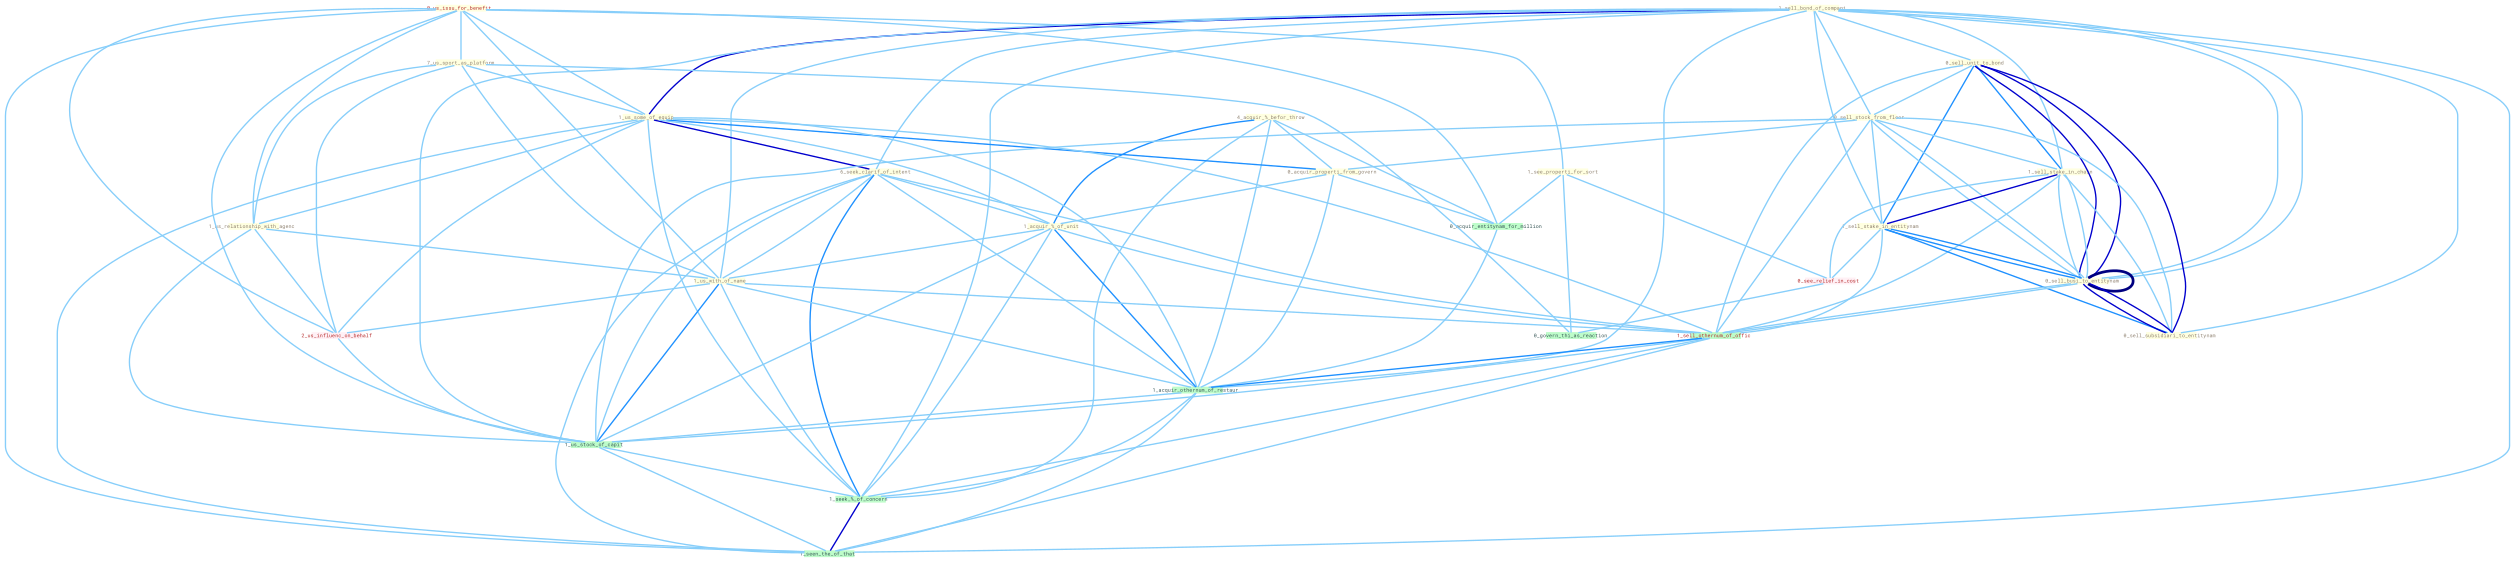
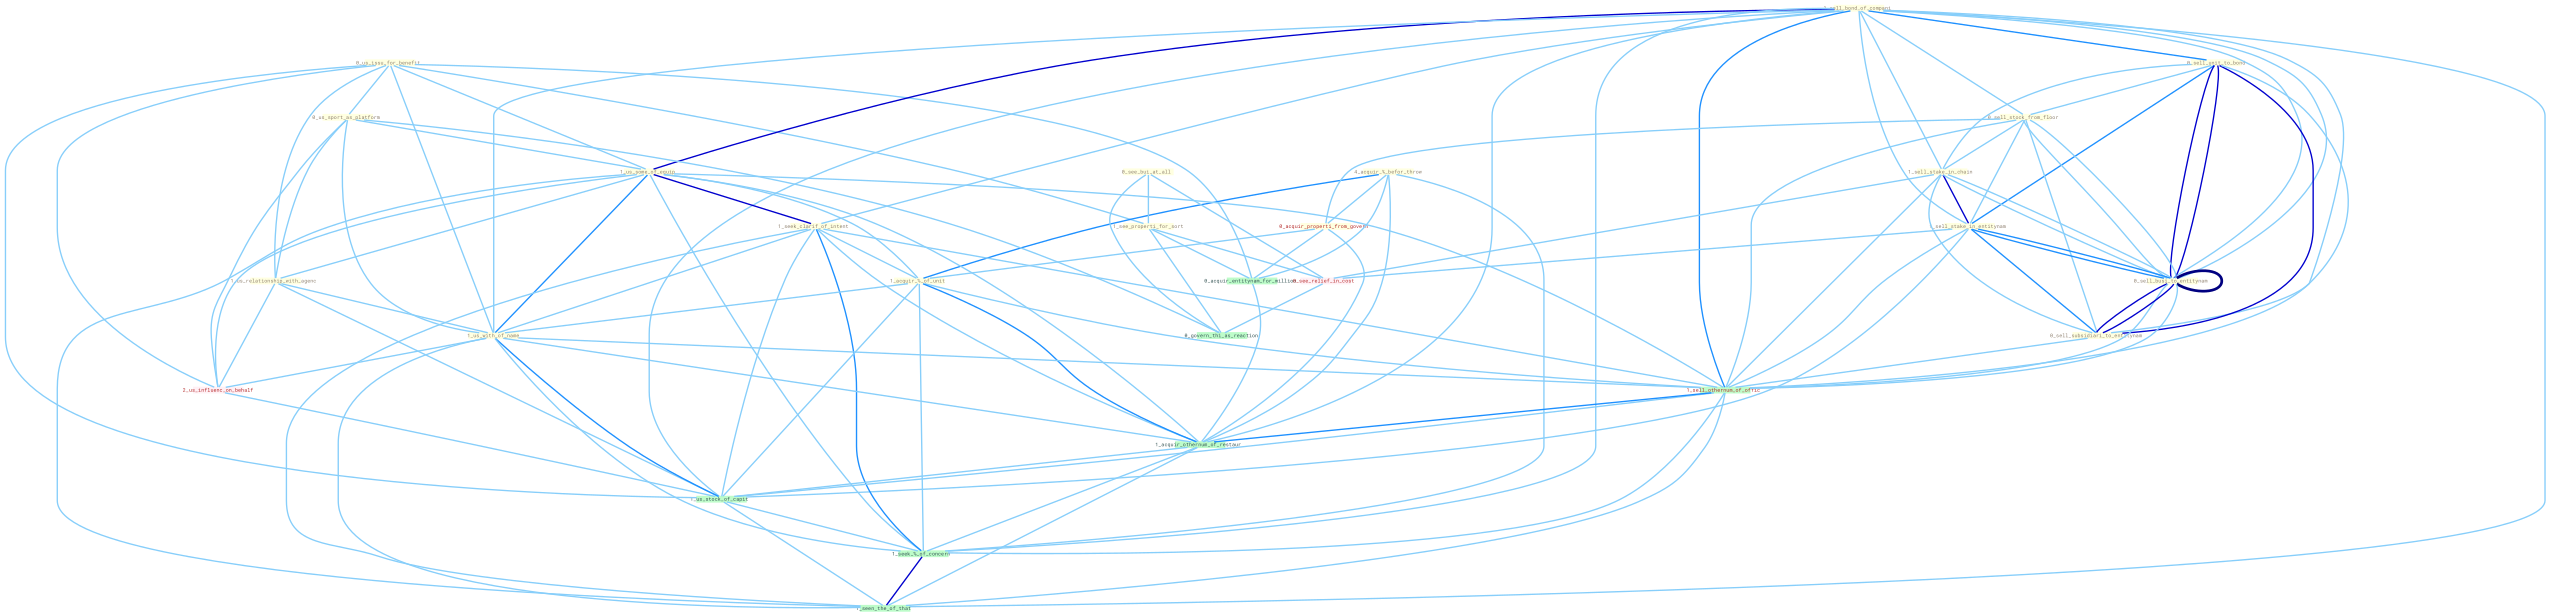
  graph {
    fontname="Roboto Mono"
    node [color="#ffffe0" fixedsize=true fontcolor="#8b7d6b" fontname="Roboto Mono" fontsize=4 shape=polygon style=filled]
    edge [color="#87cefa" fontname="Roboto Mono" w=1]
-   "0_us_issu_for_benefit " [fontcolor="#b22222" height=.06 width=.5]
+   "0_us_issu_for_benefit " [height=.06 width=.5]
    "1_sell_bond_of_compani " [height=.06 width=.5]
    n3 [height=.06 label="4_acquir_%_befor_throw" width=.5]
-   "0_us_sport_as_platform " [height=.06 width=.5 label="7_us_sport_as_platform"]
+   "0_us_sport_as_platform " [height=.06 width=.5]
    n5 [height=.06 label="0_sell_unit_to_bond" width=.5]
    "1_us_some_of_equip " [height=.06 width=.5]
    "0_sell_stock_from_floor " [height=.06 width=.5]
    "1_sell_stake_in_chain " [height=.06 width=.5]
    "1_sell_stake_in_entitynam " [height=.06 width=.5]
-   "1_seek_clarif_of_intent " [height=.06 width=.5 label="6_seek_clarif_of_intent"]
+   "1_seek_clarif_of_intent " [height=.06 width=.5]
    "0_sell_busi_to_entitynam " [height=.06 width=.5]
-   "0_acquir_properti_from_govern " [height=.06 width=.5]
+   "0_see_bui_at_all " [height=.06 width=.5]
+   "0_acquir_properti_from_govern " [fontcolor="#b22222" height=.06 width=.5]
    "0_sell_subsidiari_to_entitynam " [height=.06 width=.5]
    "1_us_relationship_with_agenc " [height=.06 width=.5]
    "1_acquir_%_of_unit " [height=.06 width=.5]
    n17 [height=.06 label="1_see_properti_for_sort" width=.5]
    n18 [height=.06 label="1_us_with_of_name" width=.5]
    n19 [color="#fff0f5" fontcolor="#b22222" height=.06 label="2_us_influenc_on_behalf" width=.5]
    "0_see_relief_in_cost " [color="#fff0f5" fontcolor="#b22222" height=.06 width=.5]
    "0_acquir_entitynam_for_million " [color="#BDFCC9" fontcolor="#2f4f4f" height=.06 width=.5]
    "1_us_stock_of_capit " [color="#BDFCC9" fontcolor="#2f4f4f" height=.06 width=.5]
    "1_sell_othernum_of_offic " [color="#BDFCC9" fontcolor="#b22222" height=.06 width=.5]
    "1_acquir_othernum_of_restaur " [color="#BDFCC9" fontcolor="#2f4f4f" height=.06 width=.5]
    "1_seek_%_of_concern " [color="#BDFCC9" fontcolor="#2f4f4f" height=.06 width=.5]
    "1_seen_the_of_that " [color="#BDFCC9" fontcolor="#2f4f4f" height=.06 width=.5]
    n27 [color="#BDFCC9" fontcolor="#2f4f4f" height=.06 label="0_govern_thi_as_reaction" width=.5]
    subgraph sub_1 {
      "0_us_issu_for_benefit "
      "1_sell_bond_of_compani "
      n3
      "0_us_sport_as_platform "
      n5
      "1_us_some_of_equip "
      "0_sell_stock_from_floor "
      "1_sell_stake_in_chain "
      "1_sell_stake_in_entitynam "
      "1_seek_clarif_of_intent "
      "0_sell_busi_to_entitynam "
+     "0_see_bui_at_all "
      "0_acquir_properti_from_govern "
      "0_sell_subsidiari_to_entitynam "
      "1_us_relationship_with_agenc "
      "1_acquir_%_of_unit "
      n17
      n18
    }
    subgraph sub_2 {
      n19
      "0_see_relief_in_cost "
    }
    "0_us_issu_for_benefit " -- "0_us_sport_as_platform "
    "0_us_issu_for_benefit " -- "1_us_some_of_equip "
    "0_us_issu_for_benefit " -- "1_us_relationship_with_agenc "
    "0_us_issu_for_benefit " -- n17
    "0_us_issu_for_benefit " -- n18
    "0_us_issu_for_benefit " -- n19
    "0_us_issu_for_benefit " -- "0_acquir_entitynam_for_million "
    "0_us_issu_for_benefit " -- "1_us_stock_of_capit "
-   "1_sell_bond_of_compani " -- n5
+   "1_sell_bond_of_compani " -- n5 [color="#1e90ff"]
    "1_sell_bond_of_compani " -- "1_us_some_of_equip " [color="#0000cd"]
    "1_sell_bond_of_compani " -- "0_sell_stock_from_floor "
    "1_sell_bond_of_compani " -- "1_sell_stake_in_chain "
    "1_sell_bond_of_compani " -- "1_sell_stake_in_entitynam "
    "1_sell_bond_of_compani " -- "1_seek_clarif_of_intent "
    "1_sell_bond_of_compani " -- "0_sell_busi_to_entitynam "
    "1_sell_bond_of_compani " -- "0_sell_busi_to_entitynam "
    "1_sell_bond_of_compani " -- "0_sell_subsidiari_to_entitynam "
    "1_sell_bond_of_compani " -- n18
    "1_sell_bond_of_compani " -- "1_us_stock_of_capit "
+   "1_sell_bond_of_compani " -- "1_sell_othernum_of_offic " [color="#1e90ff" w=2]
    "1_sell_bond_of_compani " -- "1_acquir_othernum_of_restaur "
    "1_sell_bond_of_compani " -- "1_seek_%_of_concern "
    "1_sell_bond_of_compani " -- "1_seen_the_of_that "
    n3 -- "0_acquir_properti_from_govern "
    n3 -- "1_acquir_%_of_unit " [color="#1e90ff" w=2]
    n3 -- "0_acquir_entitynam_for_million "
    n3 -- "1_acquir_othernum_of_restaur "
    n3 -- "1_seek_%_of_concern "
    "0_us_sport_as_platform " -- "1_us_some_of_equip "
    "0_us_sport_as_platform " -- "1_us_relationship_with_agenc "
    "0_us_sport_as_platform " -- n18
    "0_us_sport_as_platform " -- n19
    "0_us_sport_as_platform " -- n27
    n5 -- "0_sell_stock_from_floor "
-   n5 -- "1_sell_stake_in_chain " [color="#1e90ff"]
+   n5 -- "1_sell_stake_in_chain "
    n5 -- "1_sell_stake_in_entitynam " [color="#1e90ff" w=2]
    n5 -- "0_sell_busi_to_entitynam " [color="#0000cd" w=3]
    n5 -- "0_sell_busi_to_entitynam " [color="#0000cd" w=3]
    n5 -- "0_sell_subsidiari_to_entitynam " [color="#0000cd" w=3]
    n5 -- "1_sell_othernum_of_offic "
    "1_us_some_of_equip " -- "1_seek_clarif_of_intent " [color="#0000cd"]
    "1_us_some_of_equip " -- "1_us_relationship_with_agenc "
    "1_us_some_of_equip " -- "1_acquir_%_of_unit "
-   "1_us_some_of_equip " -- "0_acquir_properti_from_govern " [color="#1e90ff" w=2]
+   "1_us_some_of_equip " -- n18 [color="#1e90ff" w=2]
    "1_us_some_of_equip " -- n19
    "1_us_some_of_equip " -- "1_sell_othernum_of_offic "
    "1_us_some_of_equip " -- "1_acquir_othernum_of_restaur "
    "1_us_some_of_equip " -- "1_seek_%_of_concern "
    "1_us_some_of_equip " -- "1_seen_the_of_that "
    "0_sell_stock_from_floor " -- "1_sell_stake_in_chain "
    "0_sell_stock_from_floor " -- "1_sell_stake_in_entitynam "
    "0_sell_stock_from_floor " -- "0_sell_busi_to_entitynam "
    "0_sell_stock_from_floor " -- "0_sell_busi_to_entitynam "
    "0_sell_stock_from_floor " -- "0_acquir_properti_from_govern "
    "0_sell_stock_from_floor " -- "0_sell_subsidiari_to_entitynam "
-   "0_sell_stock_from_floor " -- "1_us_stock_of_capit "
+   "1_sell_stake_in_entitynam " -- "1_us_stock_of_capit "
    "0_sell_stock_from_floor " -- "1_sell_othernum_of_offic "
    "1_sell_stake_in_chain " -- "1_sell_stake_in_entitynam " [color="#0000cd" w=3]
    "1_sell_stake_in_chain " -- "0_sell_busi_to_entitynam "
    "1_sell_stake_in_chain " -- "0_sell_busi_to_entitynam "
    "1_sell_stake_in_chain " -- "0_sell_subsidiari_to_entitynam "
    "1_sell_stake_in_chain " -- "0_see_relief_in_cost "
    "1_sell_stake_in_chain " -- "1_sell_othernum_of_offic "
    "1_sell_stake_in_entitynam " -- "0_sell_busi_to_entitynam " [color="#1e90ff" w=2]
    "1_sell_stake_in_entitynam " -- "0_sell_busi_to_entitynam " [color="#1e90ff" w=2]
    "1_sell_stake_in_entitynam " -- "0_sell_subsidiari_to_entitynam " [color="#1e90ff" w=2]
    "1_sell_stake_in_entitynam " -- "0_see_relief_in_cost "
    "1_sell_stake_in_entitynam " -- "1_sell_othernum_of_offic "
    "1_seek_clarif_of_intent " -- "1_acquir_%_of_unit "
    "1_seek_clarif_of_intent " -- n18
    "1_seek_clarif_of_intent " -- "1_us_stock_of_capit "
    "1_seek_clarif_of_intent " -- "1_sell_othernum_of_offic "
    "1_seek_clarif_of_intent " -- "1_acquir_othernum_of_restaur "
    "1_seek_clarif_of_intent " -- "1_seek_%_of_concern " [color="#1e90ff" w=2]
    "1_seek_clarif_of_intent " -- "1_seen_the_of_that "
    "0_sell_busi_to_entitynam " -- "0_sell_busi_to_entitynam " [color="#000080" style=bold w=4]
    "0_sell_busi_to_entitynam " -- "0_sell_subsidiari_to_entitynam " [color="#0000cd" w=3]
    "0_sell_busi_to_entitynam " -- "1_sell_othernum_of_offic "
    "0_sell_busi_to_entitynam " -- "1_sell_othernum_of_offic "
+   "0_see_bui_at_all " -- n17
+   "0_see_bui_at_all " -- "0_see_relief_in_cost "
+   "0_see_bui_at_all " -- n27
    "0_acquir_properti_from_govern " -- "1_acquir_%_of_unit "
    "0_acquir_properti_from_govern " -- "0_acquir_entitynam_for_million "
    "0_acquir_properti_from_govern " -- "1_acquir_othernum_of_restaur "
    "0_sell_subsidiari_to_entitynam " -- "0_sell_busi_to_entitynam " [color="#0000cd" w=3]
+   "0_sell_subsidiari_to_entitynam " -- "1_sell_othernum_of_offic "
    "1_us_relationship_with_agenc " -- n18
    "1_us_relationship_with_agenc " -- n19
    "1_us_relationship_with_agenc " -- "1_us_stock_of_capit "
    "1_acquir_%_of_unit " -- n18
    "1_acquir_%_of_unit " -- "1_us_stock_of_capit "
    "1_acquir_%_of_unit " -- "1_sell_othernum_of_offic "
    "1_acquir_%_of_unit " -- "1_acquir_othernum_of_restaur " [color="#1e90ff" w=2]
    "1_acquir_%_of_unit " -- "1_seek_%_of_concern " [w=2]
    n17 -- "0_see_relief_in_cost "
    n17 -- "0_acquir_entitynam_for_million "
    n17 -- n27
    n18 -- n19
    n18 -- "1_us_stock_of_capit " [color="#1e90ff" w=2]
    n18 -- "1_sell_othernum_of_offic "
    n18 -- "1_acquir_othernum_of_restaur "
    n18 -- "1_seek_%_of_concern "
-   "0_us_issu_for_benefit " -- "1_seen_the_of_that "
+   n18 -- "1_seen_the_of_that "
    n19 -- "1_us_stock_of_capit "
    "0_see_relief_in_cost " -- n27
    "0_acquir_entitynam_for_million " -- "1_acquir_othernum_of_restaur "
    "1_us_stock_of_capit " -- "1_seek_%_of_concern "
    "1_us_stock_of_capit " -- "1_seen_the_of_that "
    "1_sell_othernum_of_offic " -- "1_us_stock_of_capit "
    "1_sell_othernum_of_offic " -- "1_acquir_othernum_of_restaur " [color="#1e90ff" w=2]
    "1_sell_othernum_of_offic " -- "1_seek_%_of_concern "
    "1_sell_othernum_of_offic " -- "1_seen_the_of_that "
    "1_acquir_othernum_of_restaur " -- "1_us_stock_of_capit "
    "1_acquir_othernum_of_restaur " -- "1_seek_%_of_concern "
    "1_acquir_othernum_of_restaur " -- "1_seen_the_of_that "
    "1_seek_%_of_concern " -- "1_seen_the_of_that " [color="#0000cd"]
  }
